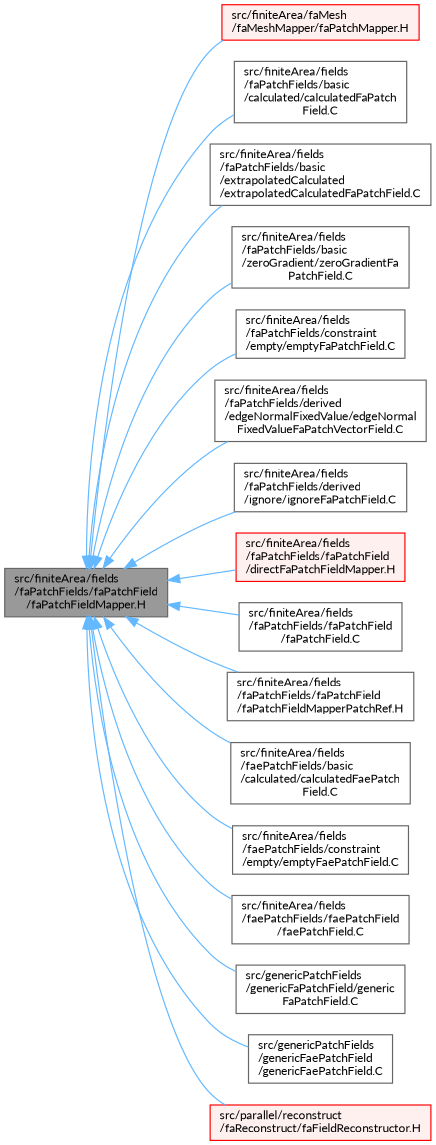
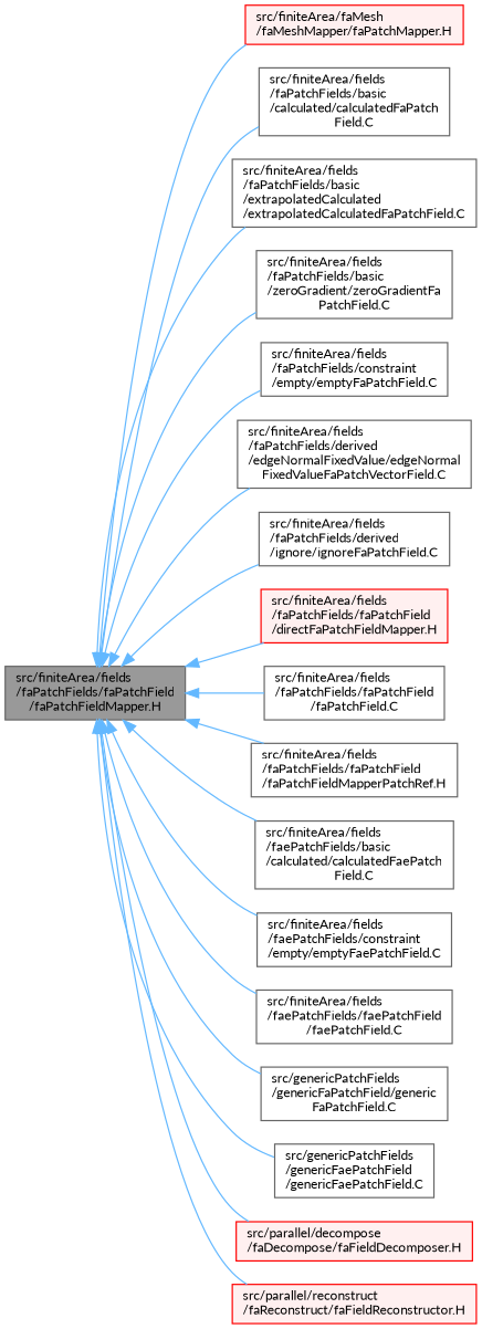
  digraph {
    rankdir=LR
    fontname=Lato
    node [color=grey40 fillcolor=white fontname=Lato fontsize=10 shape=box style=filled]
    edge [color=steelblue1 dir=back fontname=Lato fontsize=10 labelfontname=Helvetica labelfontsize=10 style=solid]
    n1 [color=gray40 fillcolor=grey60 fontcolor=black height=0.2 label="src/finiteArea/fields\l/faPatchFields/faPatchField\l/faPatchFieldMapper.H" width=0.4]
    n2 [color=red fillcolor="#FFF0F0" height=0.2 label="src/finiteArea/faMesh\l/faMeshMapper/faPatchMapper.H" width=0.4]
    n3 [height=0.2 label="src/finiteArea/fields\l/faPatchFields/basic\l/calculated/calculatedFaPatch\lField.C" width=0.4]
    n4 [height=0.2 label="src/finiteArea/fields\l/faPatchFields/basic\l/extrapolatedCalculated\l/extrapolatedCalculatedFaPatchField.C" width=0.4]
    n5 [height=0.2 label="src/finiteArea/fields\l/faPatchFields/basic\l/zeroGradient/zeroGradientFa\lPatchField.C" width=0.4]
    n6 [height=0.2 label="src/finiteArea/fields\l/faPatchFields/constraint\l/empty/emptyFaPatchField.C" width=0.4]
    n7 [height=0.2 label="src/finiteArea/fields\l/faPatchFields/derived\l/edgeNormalFixedValue/edgeNormal\lFixedValueFaPatchVectorField.C" width=0.4]
    n8 [height=0.2 label="src/finiteArea/fields\l/faPatchFields/derived\l/ignore/ignoreFaPatchField.C" width=0.4]
    n9 [color=red fillcolor="#FFF0F0" height=0.2 label="src/finiteArea/fields\l/faPatchFields/faPatchField\l/directFaPatchFieldMapper.H" width=0.4]
    n10 [height=0.2 label="src/finiteArea/fields\l/faPatchFields/faPatchField\l/faPatchField.C" width=0.4]
    n11 [height=0.2 label="src/finiteArea/fields\l/faPatchFields/faPatchField\l/faPatchFieldMapperPatchRef.H" width=0.4]
    n12 [height=0.2 label="src/finiteArea/fields\l/faePatchFields/basic\l/calculated/calculatedFaePatch\lField.C" width=0.4]
    n13 [height=0.2 label="src/finiteArea/fields\l/faePatchFields/constraint\l/empty/emptyFaePatchField.C" width=0.4]
    n14 [height=0.2 label="src/finiteArea/fields\l/faePatchFields/faePatchField\l/faePatchField.C" width=0.4]
    n15 [height=0.2 label="src/genericPatchFields\l/genericFaPatchField/generic\lFaPatchField.C" width=0.4]
    n16 [height=0.2 label="src/genericPatchFields\l/genericFaePatchField\l/genericFaePatchField.C" width=0.4]
+   n17 [color=red fillcolor="#FFF0F0" height=0.2 label="src/parallel/decompose\l/faDecompose/faFieldDecomposer.H" width=0.4]
    n18 [color=red fillcolor="#FFF0F0" height=0.2 label="src/parallel/reconstruct\l/faReconstruct/faFieldReconstructor.H" width=0.4]
    n1 -> n2
    n1 -> n3
    n1 -> n4
    n1 -> n5
    n1 -> n6
    n1 -> n7
    n1 -> n8
    n1 -> n9
    n1 -> n10
    n1 -> n11
    n1 -> n12
    n1 -> n13
    n1 -> n14
    n1 -> n15
    n1 -> n16
+   n1 -> n17
    n1 -> n18
  }
